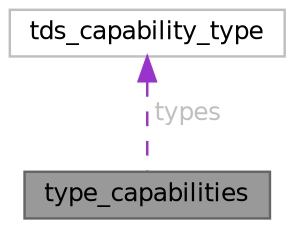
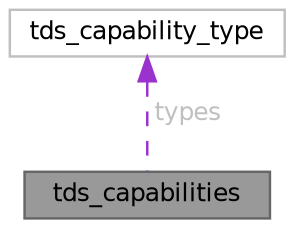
  digraph {
    node [fontname=Helvetica fontsize=10 shape=box style=filled]
-   n1 [color=gray40 fillcolor=grey60 fontcolor=black height=0.2 label=type_capabilities width=0.4]
+   n1 [color=gray40 fillcolor=grey60 fontcolor=black height=0.2 label=tds_capabilities width=0.4]
    n2 [color=grey75 fillcolor=white height=0.2 label=tds_capability_type width=0.4]
    n2 -> n1 [color=darkorchid3 dir=back fontcolor=grey fontname=Helvetica fontsize=10 label=" types" labelfontname=Helvetica labelfontsize=10 style=dashed]
  }
